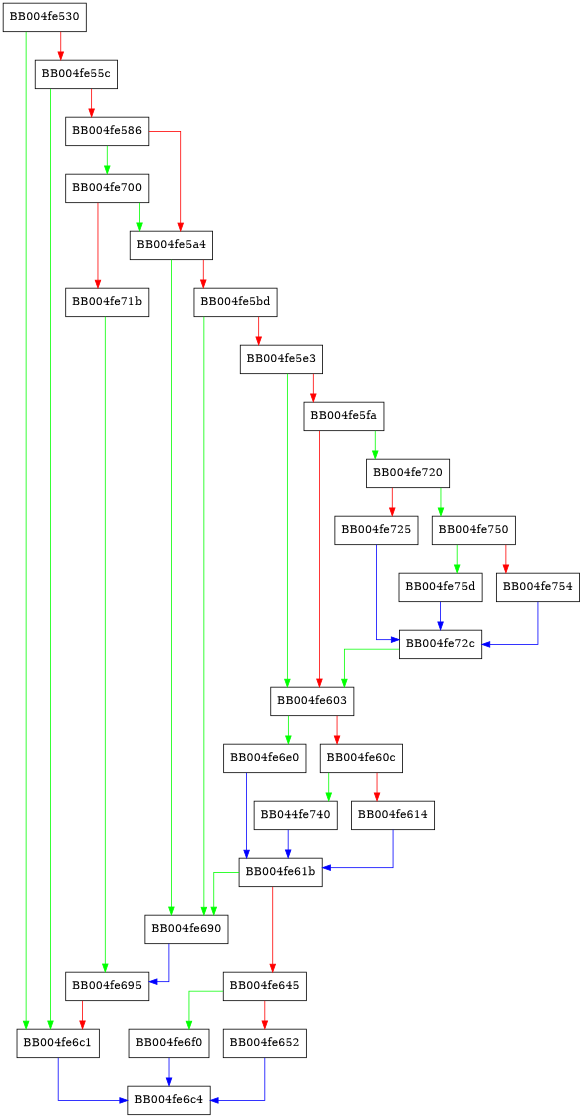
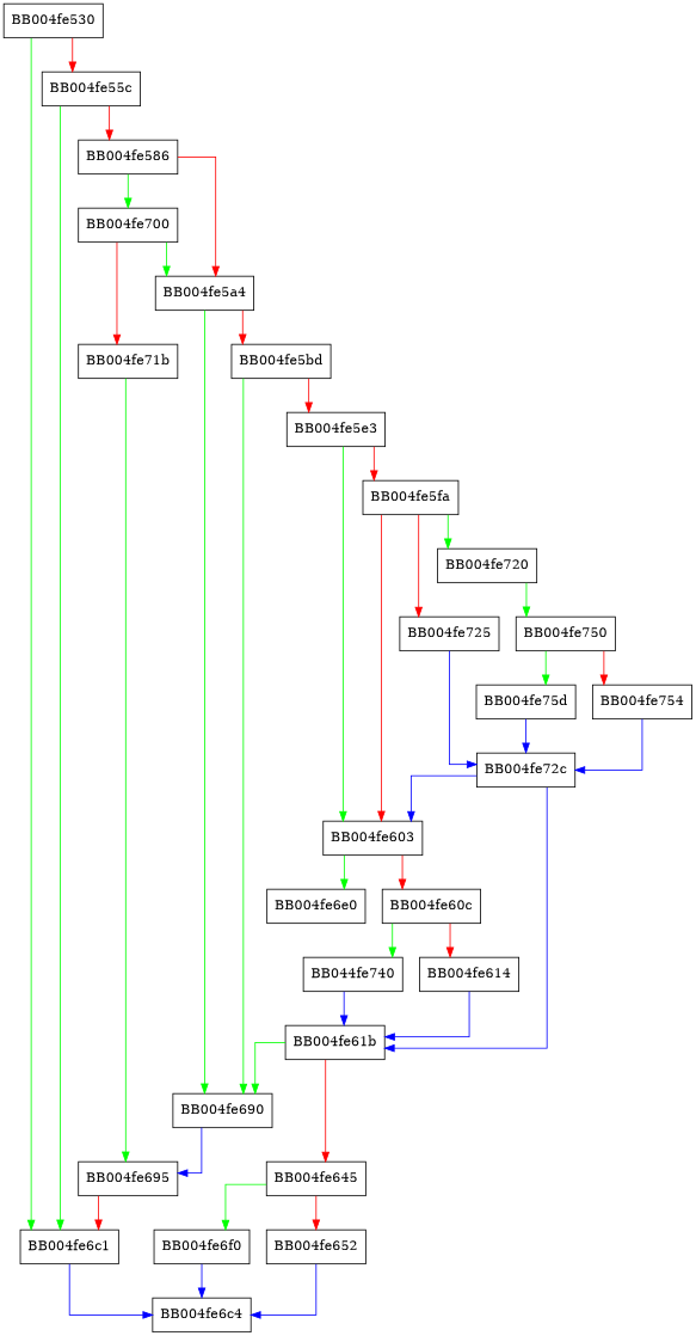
  digraph {
    splines=ortho
    node [shape=box]
    edge [color=green]
    BB004fe530
    BB004fe6c1
    BB004fe55c
    BB004fe6c4
    BB004fe586
    BB004fe700
    BB004fe5a4
    BB004fe71b
    BB004fe690
    BB004fe5bd
    BB004fe695
    BB004fe5e3
    BB004fe603
    BB004fe5fa
    BB004fe6e0
    BB004fe60c
    BB004fe720
    BB004fe61b
    n19 [label=BB044fe740]
    BB004fe614
    BB004fe750
    BB004fe725
    BB004fe75d
    BB004fe754
    BB004fe72c
    BB004fe645
    BB004fe6f0
    BB004fe652
    BB004fe530 -> BB004fe6c1
    BB004fe530 -> BB004fe55c [color=red]
    BB004fe6c1 -> BB004fe6c4 [color=blue]
    BB004fe55c -> BB004fe6c1
    BB004fe55c -> BB004fe586 [color=red]
    BB004fe586 -> BB004fe700
    BB004fe586 -> BB004fe5a4 [color=red]
    BB004fe700 -> BB004fe5a4
    BB004fe700 -> BB004fe71b [color=red]
    BB004fe5a4 -> BB004fe690
    BB004fe5a4 -> BB004fe5bd [color=red]
    BB004fe71b -> BB004fe695
    BB004fe690 -> BB004fe695 [color=blue]
    BB004fe5bd -> BB004fe690
    BB004fe5bd -> BB004fe5e3 [color=red]
    BB004fe695 -> BB004fe6c1 [color=red]
    BB004fe5e3 -> BB004fe603
    BB004fe5e3 -> BB004fe5fa [color=red]
    BB004fe603 -> BB004fe6e0
    BB004fe603 -> BB004fe60c [color=red]
    BB004fe5fa -> BB004fe603 [color=red]
    BB004fe5fa -> BB004fe720
-   BB004fe6e0 -> BB004fe61b [color=blue]
+   BB004fe72c -> BB004fe61b [color=blue]
    BB004fe60c -> n19
    BB004fe60c -> BB004fe614 [color=red]
    BB004fe720 -> BB004fe750
-   BB004fe720 -> BB004fe725 [color=red]
+   BB004fe5fa -> BB004fe725 [color=red]
    BB004fe61b -> BB004fe690
    BB004fe61b -> BB004fe645 [color=red]
    n19 -> BB004fe61b [color=blue]
    BB004fe614 -> BB004fe61b [color=blue]
    BB004fe750 -> BB004fe75d
    BB004fe750 -> BB004fe754 [color=red]
    BB004fe725 -> BB004fe72c [color=blue]
    BB004fe75d -> BB004fe72c [color=blue]
    BB004fe754 -> BB004fe72c [color=blue]
-   BB004fe72c -> BB004fe603
+   BB004fe72c -> BB004fe603 [color=blue]
    BB004fe645 -> BB004fe6f0
    BB004fe645 -> BB004fe652 [color=red]
    BB004fe6f0 -> BB004fe6c4 [color=blue]
    BB004fe652 -> BB004fe6c4 [color=blue]
  }
